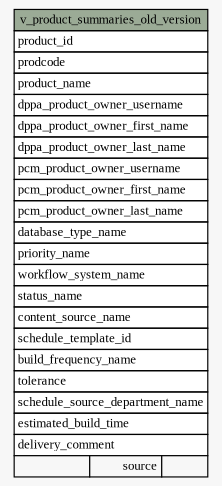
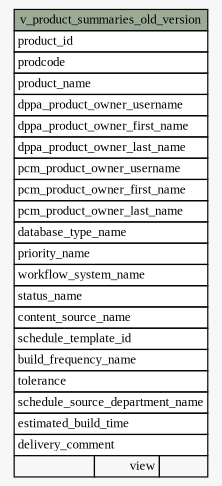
  digraph {
    bgcolor="#f7f7f7"
    fontname="Liberation Serif"
    fontsize=11
    nodesep=0.18
    rankdir=RL
    ranksep=0.46
-   n1 [fontname="Liberation Serif" fontsize=11 label=<     <TABLE BORDER="0" CELLBORDER="1" CELLSPACING="0" BGCOLOR="#ffffff">       <TR><TD COLSPAN="3" BGCOLOR="#9bab96" ALIGN="CENTER">v_product_summaries_old_version</TD></TR>       <TR><TD PORT="product_id" COLSPAN="3" ALIGN="LEFT">product_id</TD></TR>       <TR><TD PORT="prodcode" COLSPAN="3" ALIGN="LEFT">prodcode</TD></TR>       <TR><TD PORT="product_name" COLSPAN="3" ALIGN="LEFT">product_name</TD></TR>       <TR><TD PORT="dppa_product_owner_username" COLSPAN="3" ALIGN="LEFT">dppa_product_owner_username</TD></TR>       <TR><TD PORT="dppa_product_owner_first_name" COLSPAN="3" ALIGN="LEFT">dppa_product_owner_first_name</TD></TR>       <TR><TD PORT="dppa_product_owner_last_name" COLSPAN="3" ALIGN="LEFT">dppa_product_owner_last_name</TD></TR>       <TR><TD PORT="pcm_product_owner_username" COLSPAN="3" ALIGN="LEFT">pcm_product_owner_username</TD></TR>       <TR><TD PORT="pcm_product_owner_first_name" COLSPAN="3" ALIGN="LEFT">pcm_product_owner_first_name</TD></TR>       <TR><TD PORT="pcm_product_owner_last_name" COLSPAN="3" ALIGN="LEFT">pcm_product_owner_last_name</TD></TR>       <TR><TD PORT="database_type_name" COLSPAN="3" ALIGN="LEFT">database_type_name</TD></TR>       <TR><TD PORT="priority_name" COLSPAN="3" ALIGN="LEFT">priority_name</TD></TR>       <TR><TD PORT="workflow_system_name" COLSPAN="3" ALIGN="LEFT">workflow_system_name</TD></TR>       <TR><TD PORT="status_name" COLSPAN="3" ALIGN="LEFT">status_name</TD></TR>       <TR><TD PORT="content_source_name" COLSPAN="3" ALIGN="LEFT">content_source_name</TD></TR>       <TR><TD PORT="schedule_template_id" COLSPAN="3" ALIGN="LEFT">schedule_template_id</TD></TR>       <TR><TD PORT="build_frequency_name" COLSPAN="3" ALIGN="LEFT">build_frequency_name</TD></TR>       <TR><TD PORT="tolerance" COLSPAN="3" ALIGN="LEFT">tolerance</TD></TR>       <TR><TD PORT="schedule_source_department_name" COLSPAN="3" ALIGN="LEFT">schedule_source_department_name</TD></TR>       <TR><TD PORT="estimated_build_time" COLSPAN="3" ALIGN="LEFT">estimated_build_time</TD></TR>       <TR><TD PORT="delivery_comment" COLSPAN="3" ALIGN="LEFT">delivery_comment</TD></TR>       <TR><TD ALIGN="LEFT" BGCOLOR="#f7f7f7">  </TD><TD ALIGN="RIGHT" BGCOLOR="#f7f7f7">source</TD><TD ALIGN="RIGHT" BGCOLOR="#f7f7f7">  </TD></TR>     </TABLE>> shape=plaintext]
+   n1 [fontname="Liberation Serif" fontsize=11 label=<     <TABLE BORDER="0" CELLBORDER="1" CELLSPACING="0" BGCOLOR="#ffffff">       <TR><TD COLSPAN="3" BGCOLOR="#9bab96" ALIGN="CENTER">v_product_summaries_old_version</TD></TR>       <TR><TD PORT="product_id" COLSPAN="3" ALIGN="LEFT">product_id</TD></TR>       <TR><TD PORT="prodcode" COLSPAN="3" ALIGN="LEFT">prodcode</TD></TR>       <TR><TD PORT="product_name" COLSPAN="3" ALIGN="LEFT">product_name</TD></TR>       <TR><TD PORT="dppa_product_owner_username" COLSPAN="3" ALIGN="LEFT">dppa_product_owner_username</TD></TR>       <TR><TD PORT="dppa_product_owner_first_name" COLSPAN="3" ALIGN="LEFT">dppa_product_owner_first_name</TD></TR>       <TR><TD PORT="dppa_product_owner_last_name" COLSPAN="3" ALIGN="LEFT">dppa_product_owner_last_name</TD></TR>       <TR><TD PORT="pcm_product_owner_username" COLSPAN="3" ALIGN="LEFT">pcm_product_owner_username</TD></TR>       <TR><TD PORT="pcm_product_owner_first_name" COLSPAN="3" ALIGN="LEFT">pcm_product_owner_first_name</TD></TR>       <TR><TD PORT="pcm_product_owner_last_name" COLSPAN="3" ALIGN="LEFT">pcm_product_owner_last_name</TD></TR>       <TR><TD PORT="database_type_name" COLSPAN="3" ALIGN="LEFT">database_type_name</TD></TR>       <TR><TD PORT="priority_name" COLSPAN="3" ALIGN="LEFT">priority_name</TD></TR>       <TR><TD PORT="workflow_system_name" COLSPAN="3" ALIGN="LEFT">workflow_system_name</TD></TR>       <TR><TD PORT="status_name" COLSPAN="3" ALIGN="LEFT">status_name</TD></TR>       <TR><TD PORT="content_source_name" COLSPAN="3" ALIGN="LEFT">content_source_name</TD></TR>       <TR><TD PORT="schedule_template_id" COLSPAN="3" ALIGN="LEFT">schedule_template_id</TD></TR>       <TR><TD PORT="build_frequency_name" COLSPAN="3" ALIGN="LEFT">build_frequency_name</TD></TR>       <TR><TD PORT="tolerance" COLSPAN="3" ALIGN="LEFT">tolerance</TD></TR>       <TR><TD PORT="schedule_source_department_name" COLSPAN="3" ALIGN="LEFT">schedule_source_department_name</TD></TR>       <TR><TD PORT="estimated_build_time" COLSPAN="3" ALIGN="LEFT">estimated_build_time</TD></TR>       <TR><TD PORT="delivery_comment" COLSPAN="3" ALIGN="LEFT">delivery_comment</TD></TR>       <TR><TD ALIGN="LEFT" BGCOLOR="#f7f7f7">  </TD><TD ALIGN="RIGHT" BGCOLOR="#f7f7f7">view</TD><TD ALIGN="RIGHT" BGCOLOR="#f7f7f7">  </TD></TR>     </TABLE>> shape=plaintext]
  }
